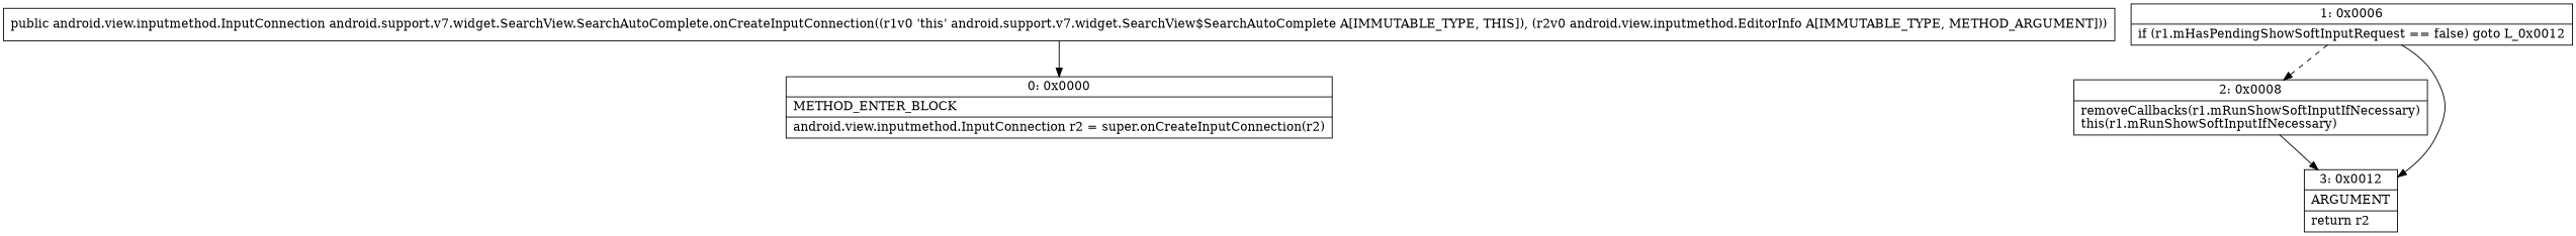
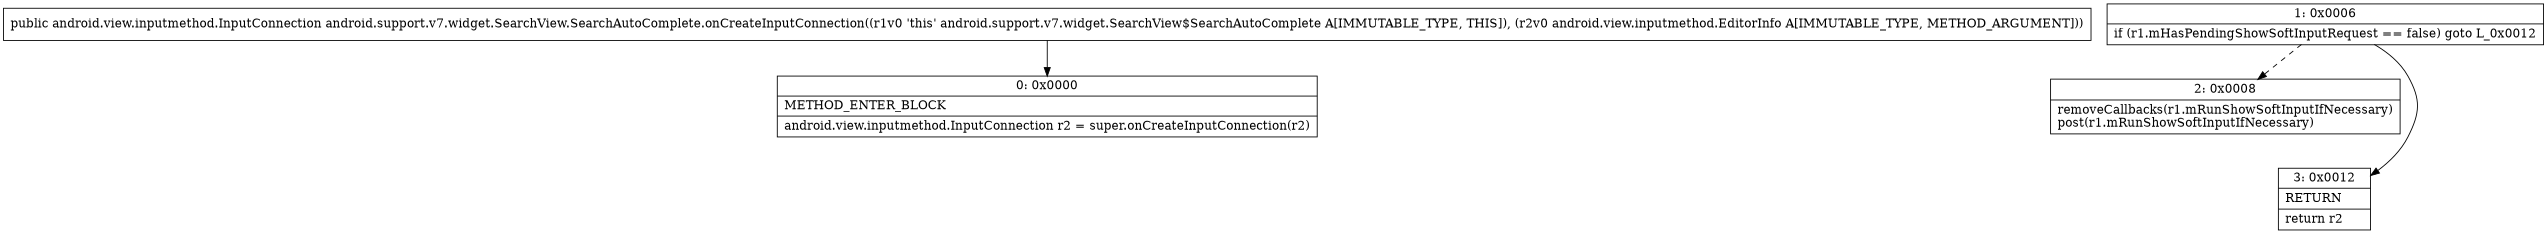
  digraph {
    node [shape=record]
    n1 [label="{0\:\ 0x0000|METHOD_ENTER_BLOCK\l|android.view.inputmethod.InputConnection r2 = super.onCreateInputConnection(r2)\l}"]
    n2 [label="{1\:\ 0x0006|if (r1.mHasPendingShowSoftInputRequest == false) goto L_0x0012\l}"]
-   n3 [label="{2\:\ 0x0008|removeCallbacks(r1.mRunShowSoftInputIfNecessary)\lthis(r1.mRunShowSoftInputIfNecessary)\l}"]
-   n4 [label="{3\:\ 0x0012|ARGUMENT\l|return r2\l}"]
+   n3 [label="{2\:\ 0x0008|removeCallbacks(r1.mRunShowSoftInputIfNecessary)\lpost(r1.mRunShowSoftInputIfNecessary)\l}"]
+   n4 [label="{3\:\ 0x0012|RETURN\l|return r2\l}"]
    n5 [label="{public android.view.inputmethod.InputConnection android.support.v7.widget.SearchView.SearchAutoComplete.onCreateInputConnection((r1v0 'this' android.support.v7.widget.SearchView$SearchAutoComplete A[IMMUTABLE_TYPE, THIS]), (r2v0 android.view.inputmethod.EditorInfo A[IMMUTABLE_TYPE, METHOD_ARGUMENT])) }"]
    n2 -> n3 [style=dashed]
    n2 -> n4
-   n3 -> n4
    n5 -> n1
  }
